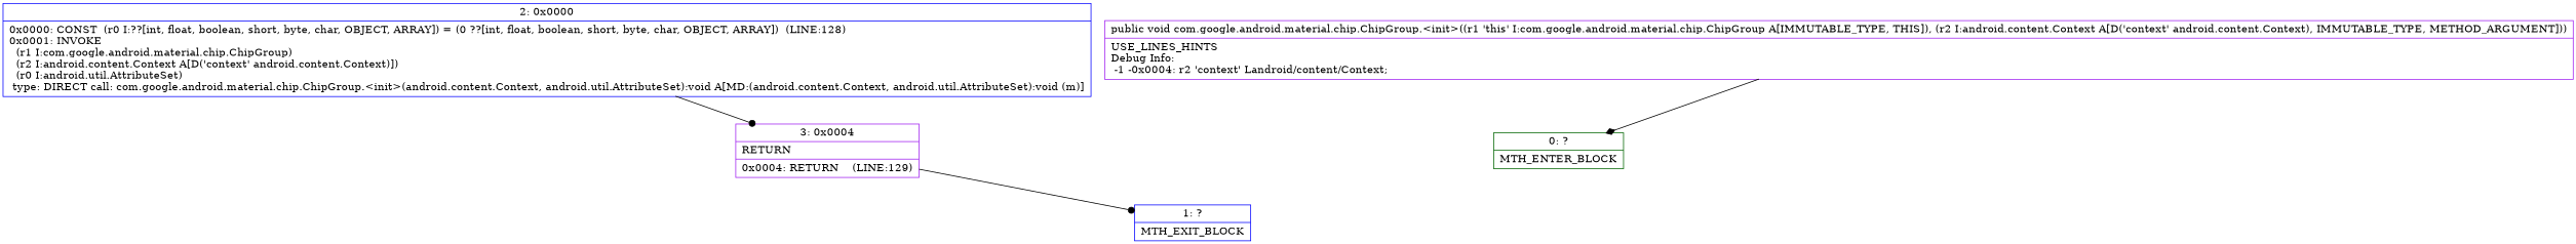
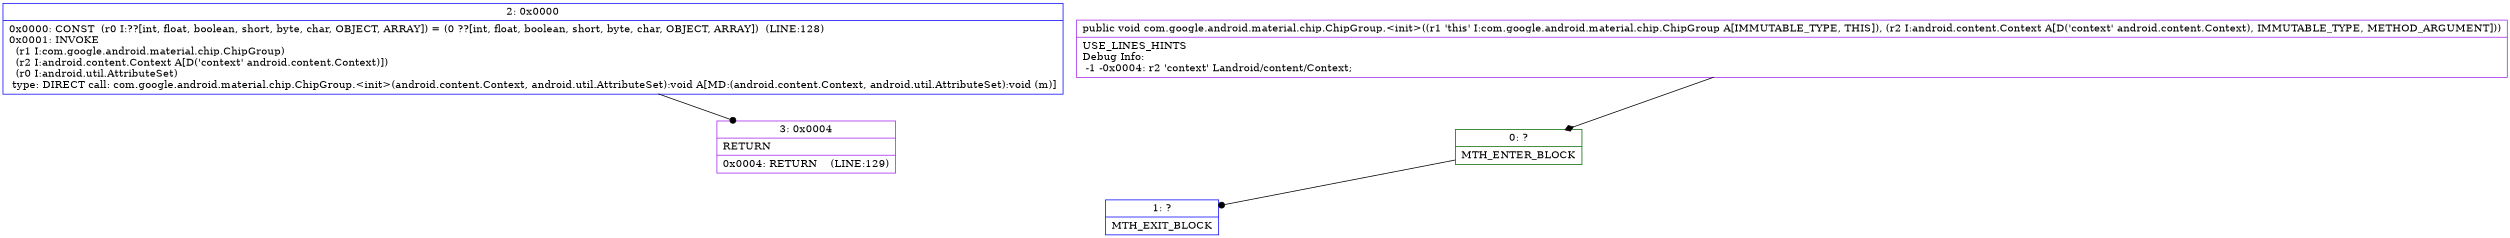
  digraph {
    node [color=blue shape=record]
    edge [arrowhead=dot]
    n1 [color=darkgreen label="{0\:\ ?|MTH_ENTER_BLOCK\l}"]
    n2 [label="{2\:\ 0x0000|0x0000: CONST  (r0 I:??[int, float, boolean, short, byte, char, OBJECT, ARRAY]) = (0 ??[int, float, boolean, short, byte, char, OBJECT, ARRAY])  (LINE:128)\l0x0001: INVOKE  \l  (r1 I:com.google.android.material.chip.ChipGroup)\l  (r2 I:android.content.Context A[D('context' android.content.Context)])\l  (r0 I:android.util.AttributeSet)\l type: DIRECT call: com.google.android.material.chip.ChipGroup.\<init\>(android.content.Context, android.util.AttributeSet):void A[MD:(android.content.Context, android.util.AttributeSet):void (m)]\l}"]
    n3 [color=purple label="{3\:\ 0x0004|RETURN\l|0x0004: RETURN    (LINE:129)\l}"]
    n4 [label="{1\:\ ?|MTH_EXIT_BLOCK\l}"]
    n5 [color=purple label="{public void com.google.android.material.chip.ChipGroup.\<init\>((r1 'this' I:com.google.android.material.chip.ChipGroup A[IMMUTABLE_TYPE, THIS]), (r2 I:android.content.Context A[D('context' android.content.Context), IMMUTABLE_TYPE, METHOD_ARGUMENT]))  | USE_LINES_HINTS\lDebug Info:\l  \-1 \-0x0004: r2 'context' Landroid\/content\/Context;\l}"]
    n2 -> n3
-   n3 -> n4
+   n1 -> n4
    n5 -> n1 [arrowhead=diamond]
  }
